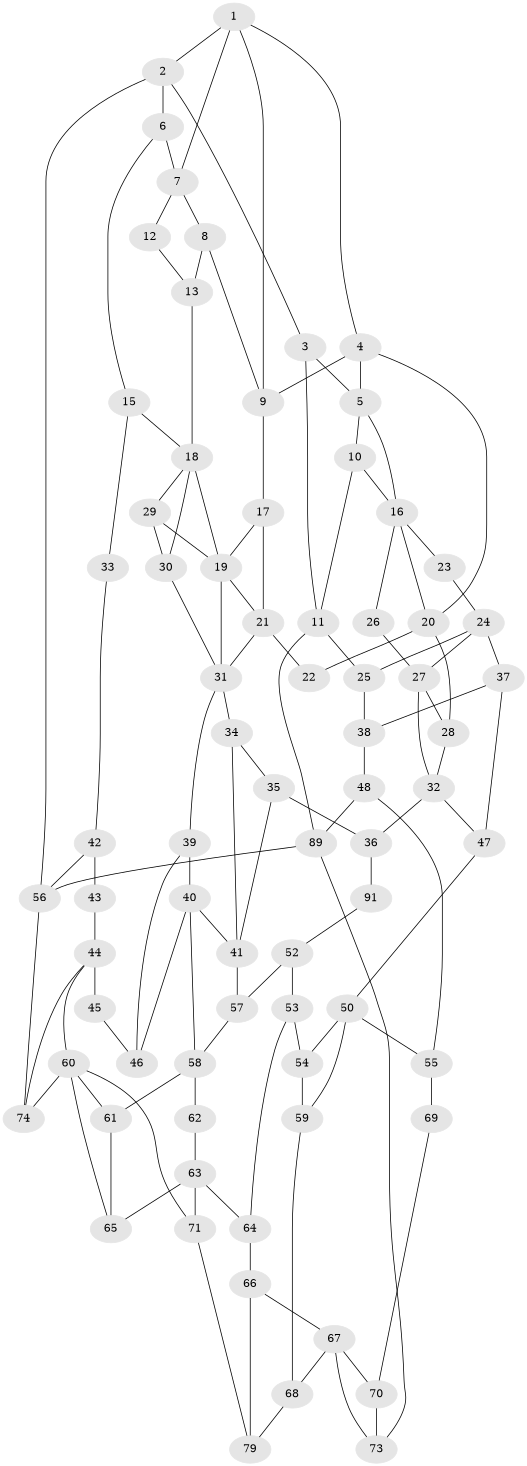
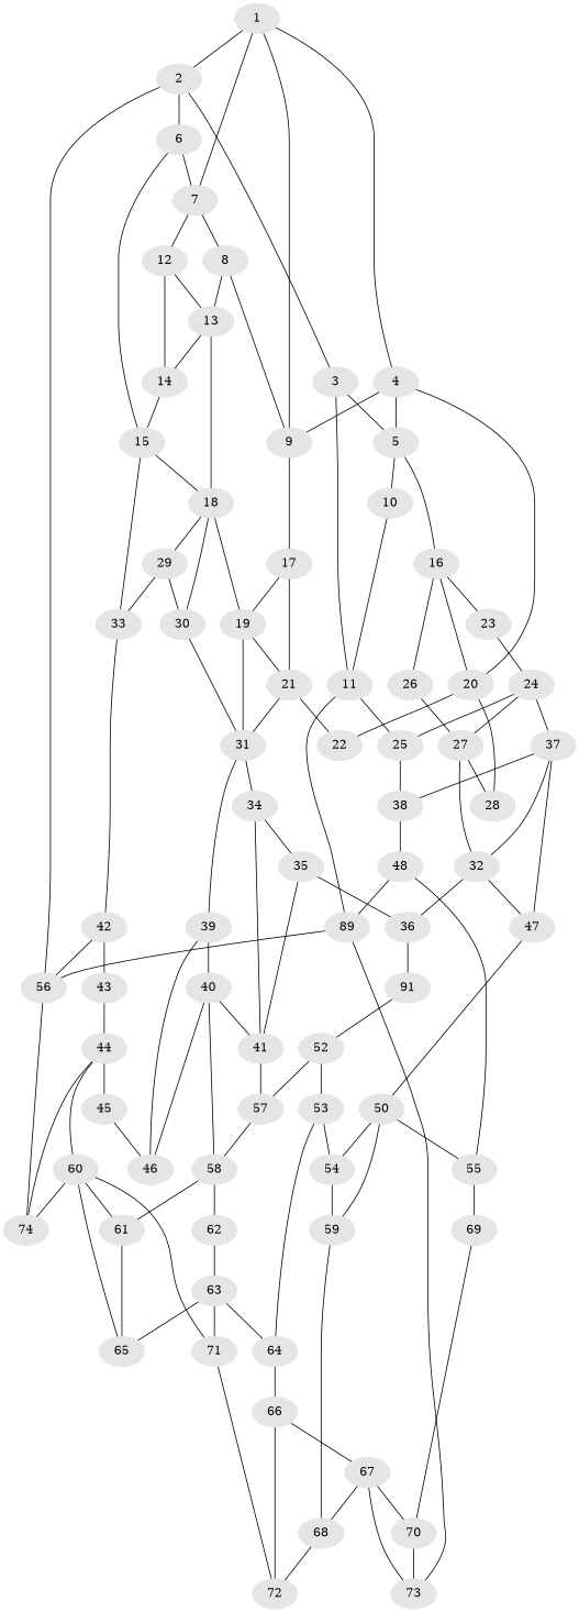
  graph {
    node [color=gray90 style=filled]
    edge [weight=1.0]
    1
    2
    4
    7
    9
    3
    6
    56
    5
    20
    8
    12
    17
    11
    15
    74
    10
    16
    25
    n20 [label=89]
    22
    28
    23
    26
    18
    33
    13
+   14
    19
    21
    38
    73
    29
    30
    42
    24
    27
    31
    34
    39
    32
    37
    47
    48
    36
    35
    41
    40
    46
    n50 [label=91]
    50
    43
    57
    52
    55
    54
    59
    58
    61
    62
    44
    45
    60
    65
    71
    69
    68
    53
    64
    66
    70
    63
-   72 [label=79]
+   72
    67
    1 -- 2
    1 -- 4
    1 -- 7
    1 -- 9
    2 -- 3
    2 -- 6
    2 -- 56
    4 -- 9
    4 -- 5 [weight=2.0]
    4 -- 20
    7 -- 8
    7 -- 12
    9 -- 17 [weight=2.0]
    3 -- 5 [weight=2.0]
    3 -- 11
    6 -- 7
    6 -- 15
    56 -- 74
    5 -- 10
    5 -- 16
    20 -- 22
    20 -- 28
    8 -- 9
    8 -- 13
    12 -- 13
+   12 -- 14 [weight=2.0]
    17 -- 19
    17 -- 21 [weight=2.0]
    11 -- 25
    11 -- n20
    15 -- 18
    15 -- 33
    10 -- 11
-   10 -- 16
    16 -- 20
    16 -- 23
    16 -- 26
    25 -- 38 [weight=2.0]
    n20 -- 56
    n20 -- 73
-   28 -- 32
+   37 -- 32
    23 -- 24 [weight=2.0]
    26 -- 27 [weight=2.0]
    18 -- 19 [weight=2.0]
    18 -- 29
    18 -- 30
    33 -- 42
    13 -- 18
+   13 -- 14
+   14 -- 15
    19 -- 21
    19 -- 31
    21 -- 22 [weight=2.0]
    21 -- 31
    38 -- 48
-   29 -- 19
+   29 -- 33
    29 -- 30
    30 -- 31
    42 -- 56
    42 -- 43
    24 -- 25
    24 -- 27 [weight=2.0]
    24 -- 37
    27 -- 28
    27 -- 32
    31 -- 34
    31 -- 39
    34 -- 35
    34 -- 41
    39 -- 40
    39 -- 46
    32 -- 47
    32 -- 36 [weight=2.0]
    37 -- 38
    37 -- 47
    47 -- 50
    48 -- n20
    48 -- 55
    36 -- n50 [weight=2.0]
    35 -- 36 [weight=2.0]
    35 -- 41
    41 -- 57
    40 -- 41 [weight=2.0]
    40 -- 46
    40 -- 58 [weight=2.0]
    n50 -- 52
    50 -- 55
    50 -- 54
    50 -- 59
    43 -- 44 [weight=2.0]
    57 -- 58
    52 -- 57
    52 -- 53
    55 -- 69 [weight=2.0]
    54 -- 59
    59 -- 68
    58 -- 61
    58 -- 62
    61 -- 65
    62 -- 63 [weight=2.0]
    44 -- 74
    44 -- 45 [weight=2.0]
    44 -- 60
    45 -- 46
    60 -- 74
    60 -- 61
    60 -- 65 [weight=2.0]
    60 -- 71
    71 -- 72
    69 -- 70
    68 -- 72
    53 -- 54
    53 -- 64
    64 -- 66
    66 -- 72
    66 -- 67
    70 -- 73
    63 -- 65 [weight=2.0]
    63 -- 71
    63 -- 64
    67 -- 73
    67 -- 68 [weight=2.0]
    67 -- 70
  }
